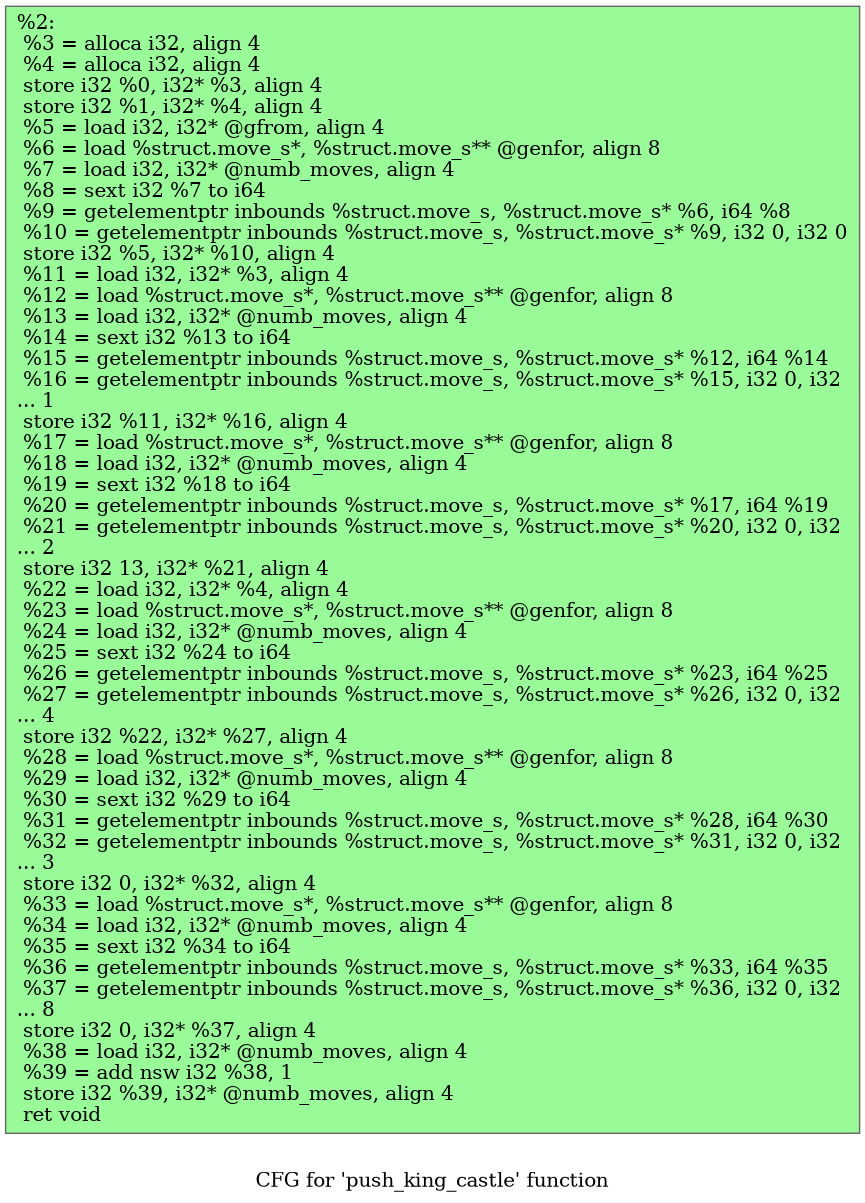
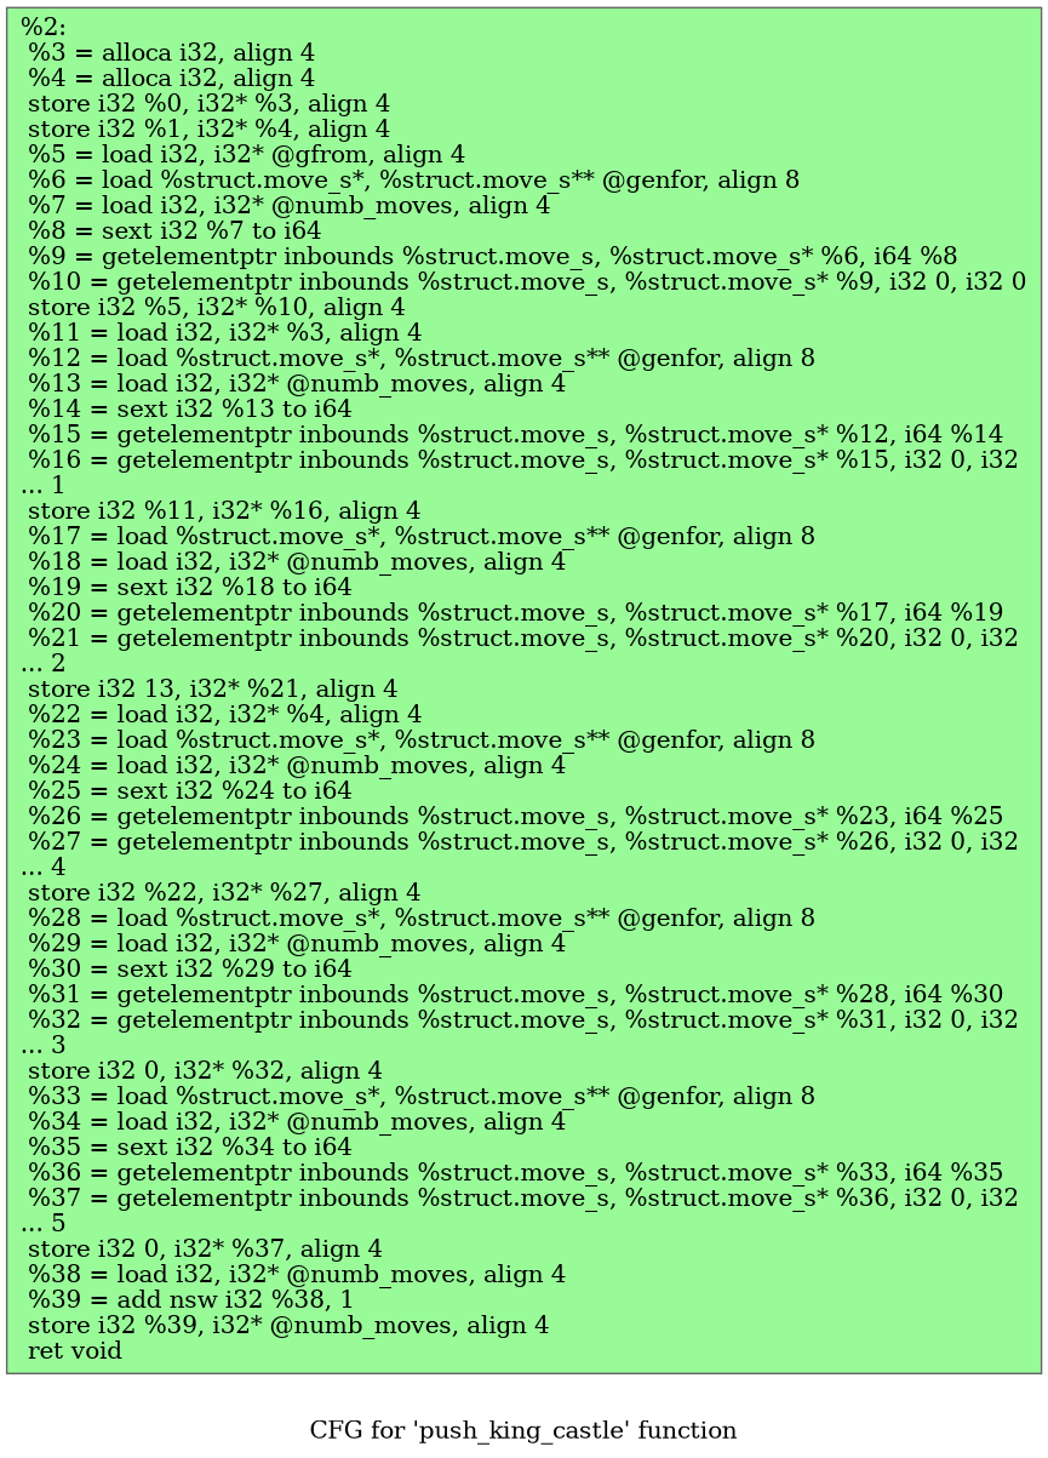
  digraph {
    label="CFG for 'push_king_castle' function"
-   n1 [label="{%2:\l  %3 = alloca i32, align 4\l  %4 = alloca i32, align 4\l  store i32 %0, i32* %3, align 4\l  store i32 %1, i32* %4, align 4\l  %5 = load i32, i32* @gfrom, align 4\l  %6 = load %struct.move_s*, %struct.move_s** @genfor, align 8\l  %7 = load i32, i32* @numb_moves, align 4\l  %8 = sext i32 %7 to i64\l  %9 = getelementptr inbounds %struct.move_s, %struct.move_s* %6, i64 %8\l  %10 = getelementptr inbounds %struct.move_s, %struct.move_s* %9, i32 0, i32 0\l  store i32 %5, i32* %10, align 4\l  %11 = load i32, i32* %3, align 4\l  %12 = load %struct.move_s*, %struct.move_s** @genfor, align 8\l  %13 = load i32, i32* @numb_moves, align 4\l  %14 = sext i32 %13 to i64\l  %15 = getelementptr inbounds %struct.move_s, %struct.move_s* %12, i64 %14\l  %16 = getelementptr inbounds %struct.move_s, %struct.move_s* %15, i32 0, i32\l... 1\l  store i32 %11, i32* %16, align 4\l  %17 = load %struct.move_s*, %struct.move_s** @genfor, align 8\l  %18 = load i32, i32* @numb_moves, align 4\l  %19 = sext i32 %18 to i64\l  %20 = getelementptr inbounds %struct.move_s, %struct.move_s* %17, i64 %19\l  %21 = getelementptr inbounds %struct.move_s, %struct.move_s* %20, i32 0, i32\l... 2\l  store i32 13, i32* %21, align 4\l  %22 = load i32, i32* %4, align 4\l  %23 = load %struct.move_s*, %struct.move_s** @genfor, align 8\l  %24 = load i32, i32* @numb_moves, align 4\l  %25 = sext i32 %24 to i64\l  %26 = getelementptr inbounds %struct.move_s, %struct.move_s* %23, i64 %25\l  %27 = getelementptr inbounds %struct.move_s, %struct.move_s* %26, i32 0, i32\l... 4\l  store i32 %22, i32* %27, align 4\l  %28 = load %struct.move_s*, %struct.move_s** @genfor, align 8\l  %29 = load i32, i32* @numb_moves, align 4\l  %30 = sext i32 %29 to i64\l  %31 = getelementptr inbounds %struct.move_s, %struct.move_s* %28, i64 %30\l  %32 = getelementptr inbounds %struct.move_s, %struct.move_s* %31, i32 0, i32\l... 3\l  store i32 0, i32* %32, align 4\l  %33 = load %struct.move_s*, %struct.move_s** @genfor, align 8\l  %34 = load i32, i32* @numb_moves, align 4\l  %35 = sext i32 %34 to i64\l  %36 = getelementptr inbounds %struct.move_s, %struct.move_s* %33, i64 %35\l  %37 = getelementptr inbounds %struct.move_s, %struct.move_s* %36, i32 0, i32\l... 8\l  store i32 0, i32* %37, align 4\l  %38 = load i32, i32* @numb_moves, align 4\l  %39 = add nsw i32 %38, 1\l  store i32 %39, i32* @numb_moves, align 4\l  ret void\l}" shape=record style=filled fillcolor=palegreen color=gray40]
+   n1 [label="{%2:\l  %3 = alloca i32, align 4\l  %4 = alloca i32, align 4\l  store i32 %0, i32* %3, align 4\l  store i32 %1, i32* %4, align 4\l  %5 = load i32, i32* @gfrom, align 4\l  %6 = load %struct.move_s*, %struct.move_s** @genfor, align 8\l  %7 = load i32, i32* @numb_moves, align 4\l  %8 = sext i32 %7 to i64\l  %9 = getelementptr inbounds %struct.move_s, %struct.move_s* %6, i64 %8\l  %10 = getelementptr inbounds %struct.move_s, %struct.move_s* %9, i32 0, i32 0\l  store i32 %5, i32* %10, align 4\l  %11 = load i32, i32* %3, align 4\l  %12 = load %struct.move_s*, %struct.move_s** @genfor, align 8\l  %13 = load i32, i32* @numb_moves, align 4\l  %14 = sext i32 %13 to i64\l  %15 = getelementptr inbounds %struct.move_s, %struct.move_s* %12, i64 %14\l  %16 = getelementptr inbounds %struct.move_s, %struct.move_s* %15, i32 0, i32\l... 1\l  store i32 %11, i32* %16, align 4\l  %17 = load %struct.move_s*, %struct.move_s** @genfor, align 8\l  %18 = load i32, i32* @numb_moves, align 4\l  %19 = sext i32 %18 to i64\l  %20 = getelementptr inbounds %struct.move_s, %struct.move_s* %17, i64 %19\l  %21 = getelementptr inbounds %struct.move_s, %struct.move_s* %20, i32 0, i32\l... 2\l  store i32 13, i32* %21, align 4\l  %22 = load i32, i32* %4, align 4\l  %23 = load %struct.move_s*, %struct.move_s** @genfor, align 8\l  %24 = load i32, i32* @numb_moves, align 4\l  %25 = sext i32 %24 to i64\l  %26 = getelementptr inbounds %struct.move_s, %struct.move_s* %23, i64 %25\l  %27 = getelementptr inbounds %struct.move_s, %struct.move_s* %26, i32 0, i32\l... 4\l  store i32 %22, i32* %27, align 4\l  %28 = load %struct.move_s*, %struct.move_s** @genfor, align 8\l  %29 = load i32, i32* @numb_moves, align 4\l  %30 = sext i32 %29 to i64\l  %31 = getelementptr inbounds %struct.move_s, %struct.move_s* %28, i64 %30\l  %32 = getelementptr inbounds %struct.move_s, %struct.move_s* %31, i32 0, i32\l... 3\l  store i32 0, i32* %32, align 4\l  %33 = load %struct.move_s*, %struct.move_s** @genfor, align 8\l  %34 = load i32, i32* @numb_moves, align 4\l  %35 = sext i32 %34 to i64\l  %36 = getelementptr inbounds %struct.move_s, %struct.move_s* %33, i64 %35\l  %37 = getelementptr inbounds %struct.move_s, %struct.move_s* %36, i32 0, i32\l... 5\l  store i32 0, i32* %37, align 4\l  %38 = load i32, i32* @numb_moves, align 4\l  %39 = add nsw i32 %38, 1\l  store i32 %39, i32* @numb_moves, align 4\l  ret void\l}" shape=record style=filled fillcolor=palegreen color=gray40]
  }
